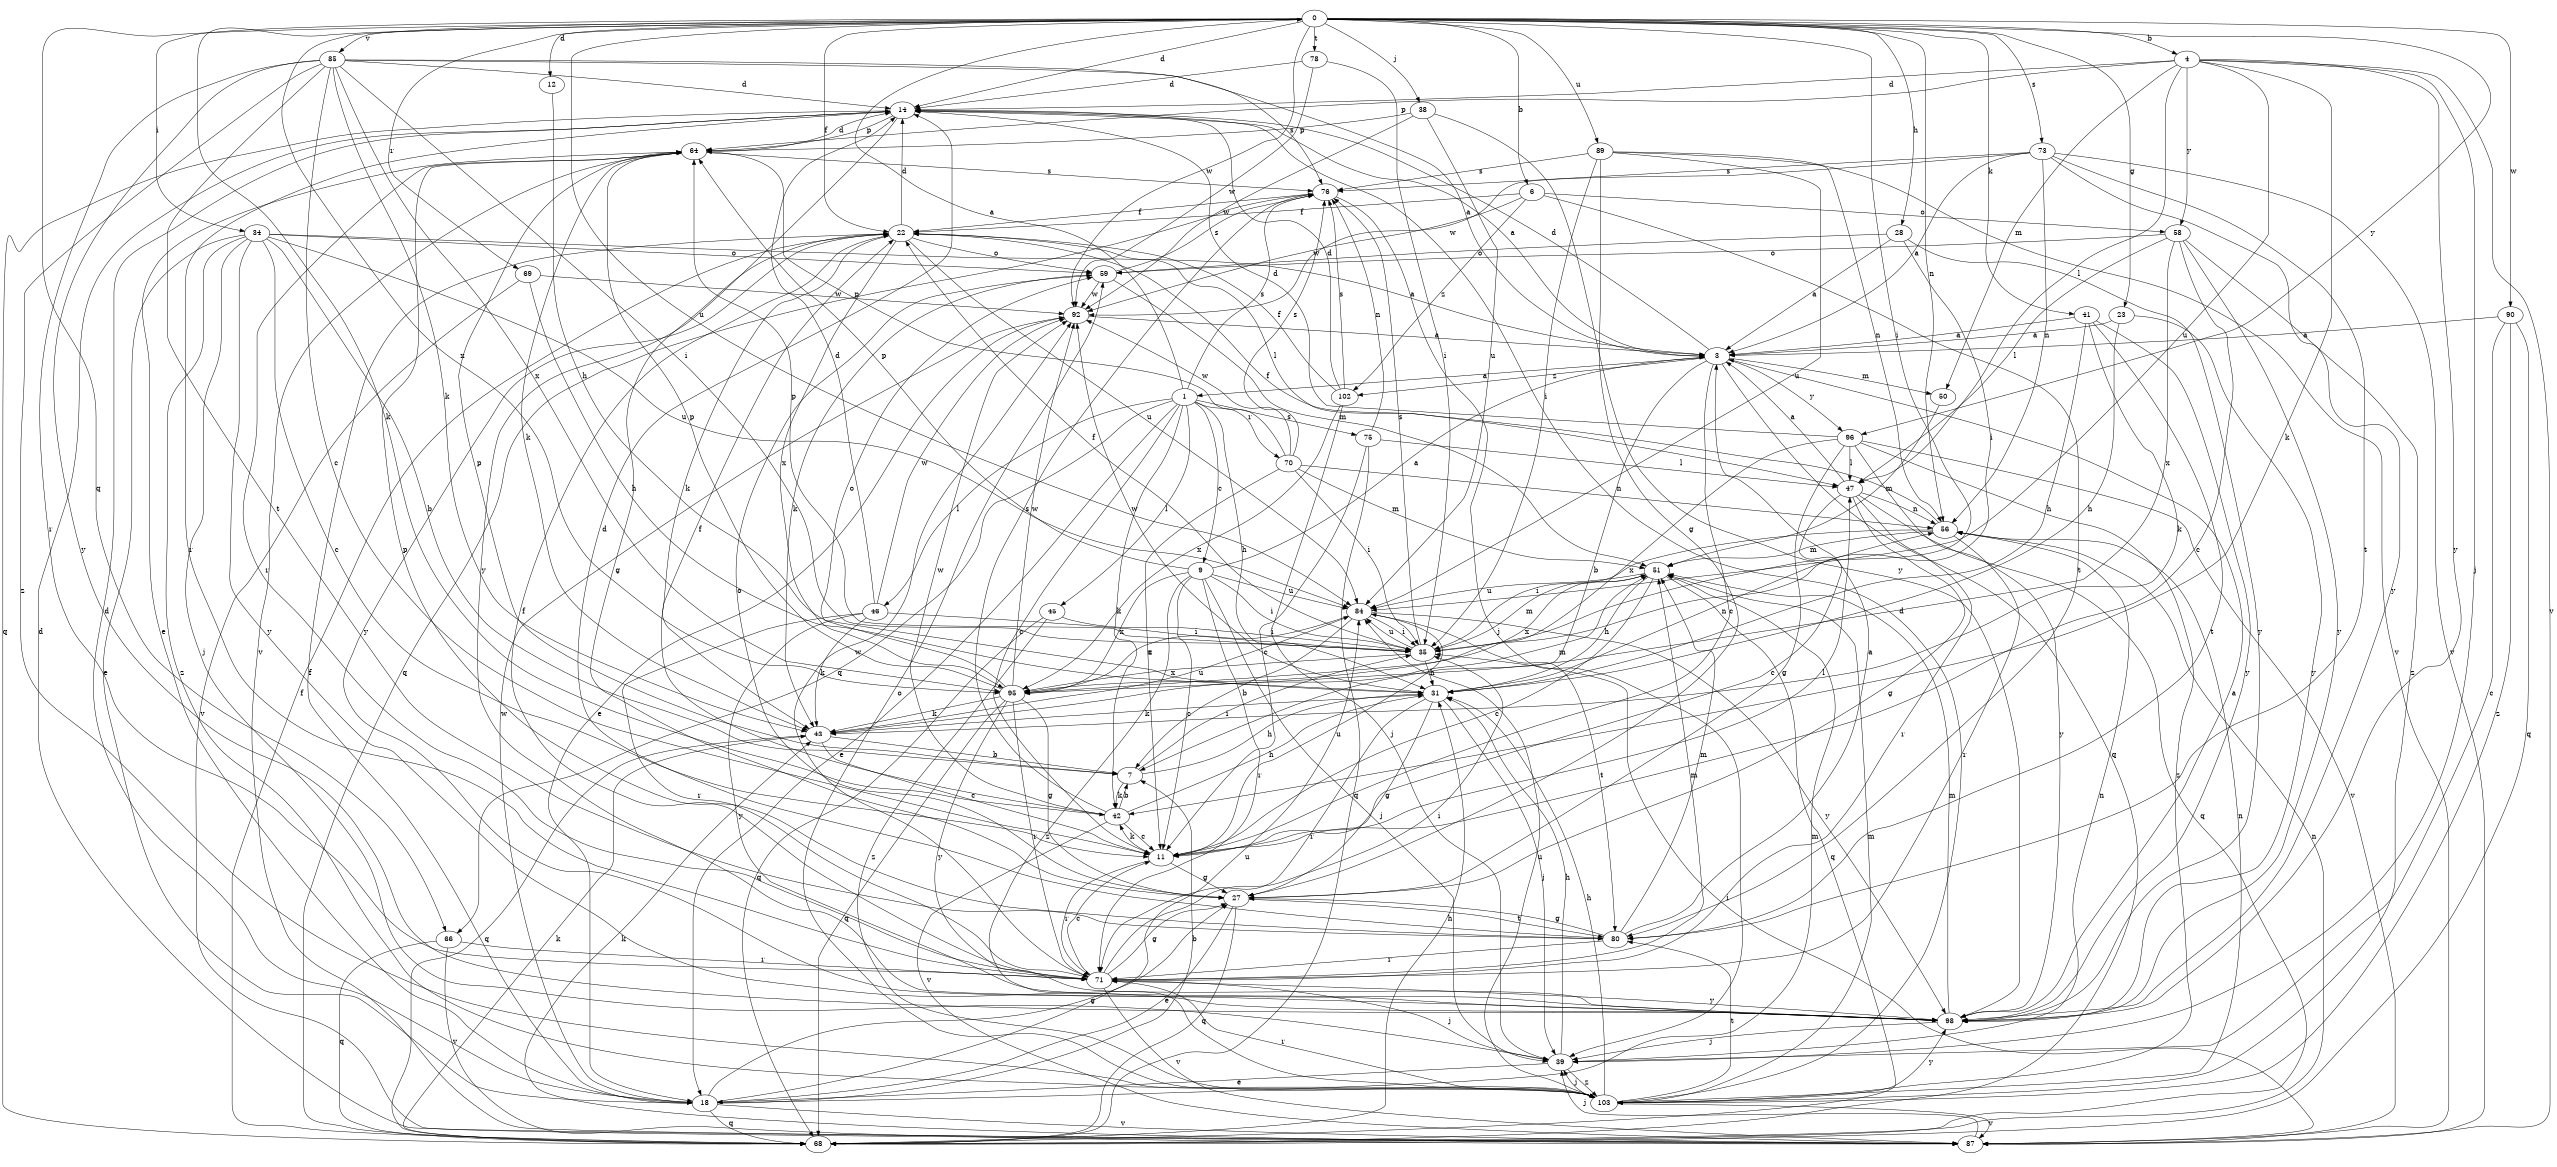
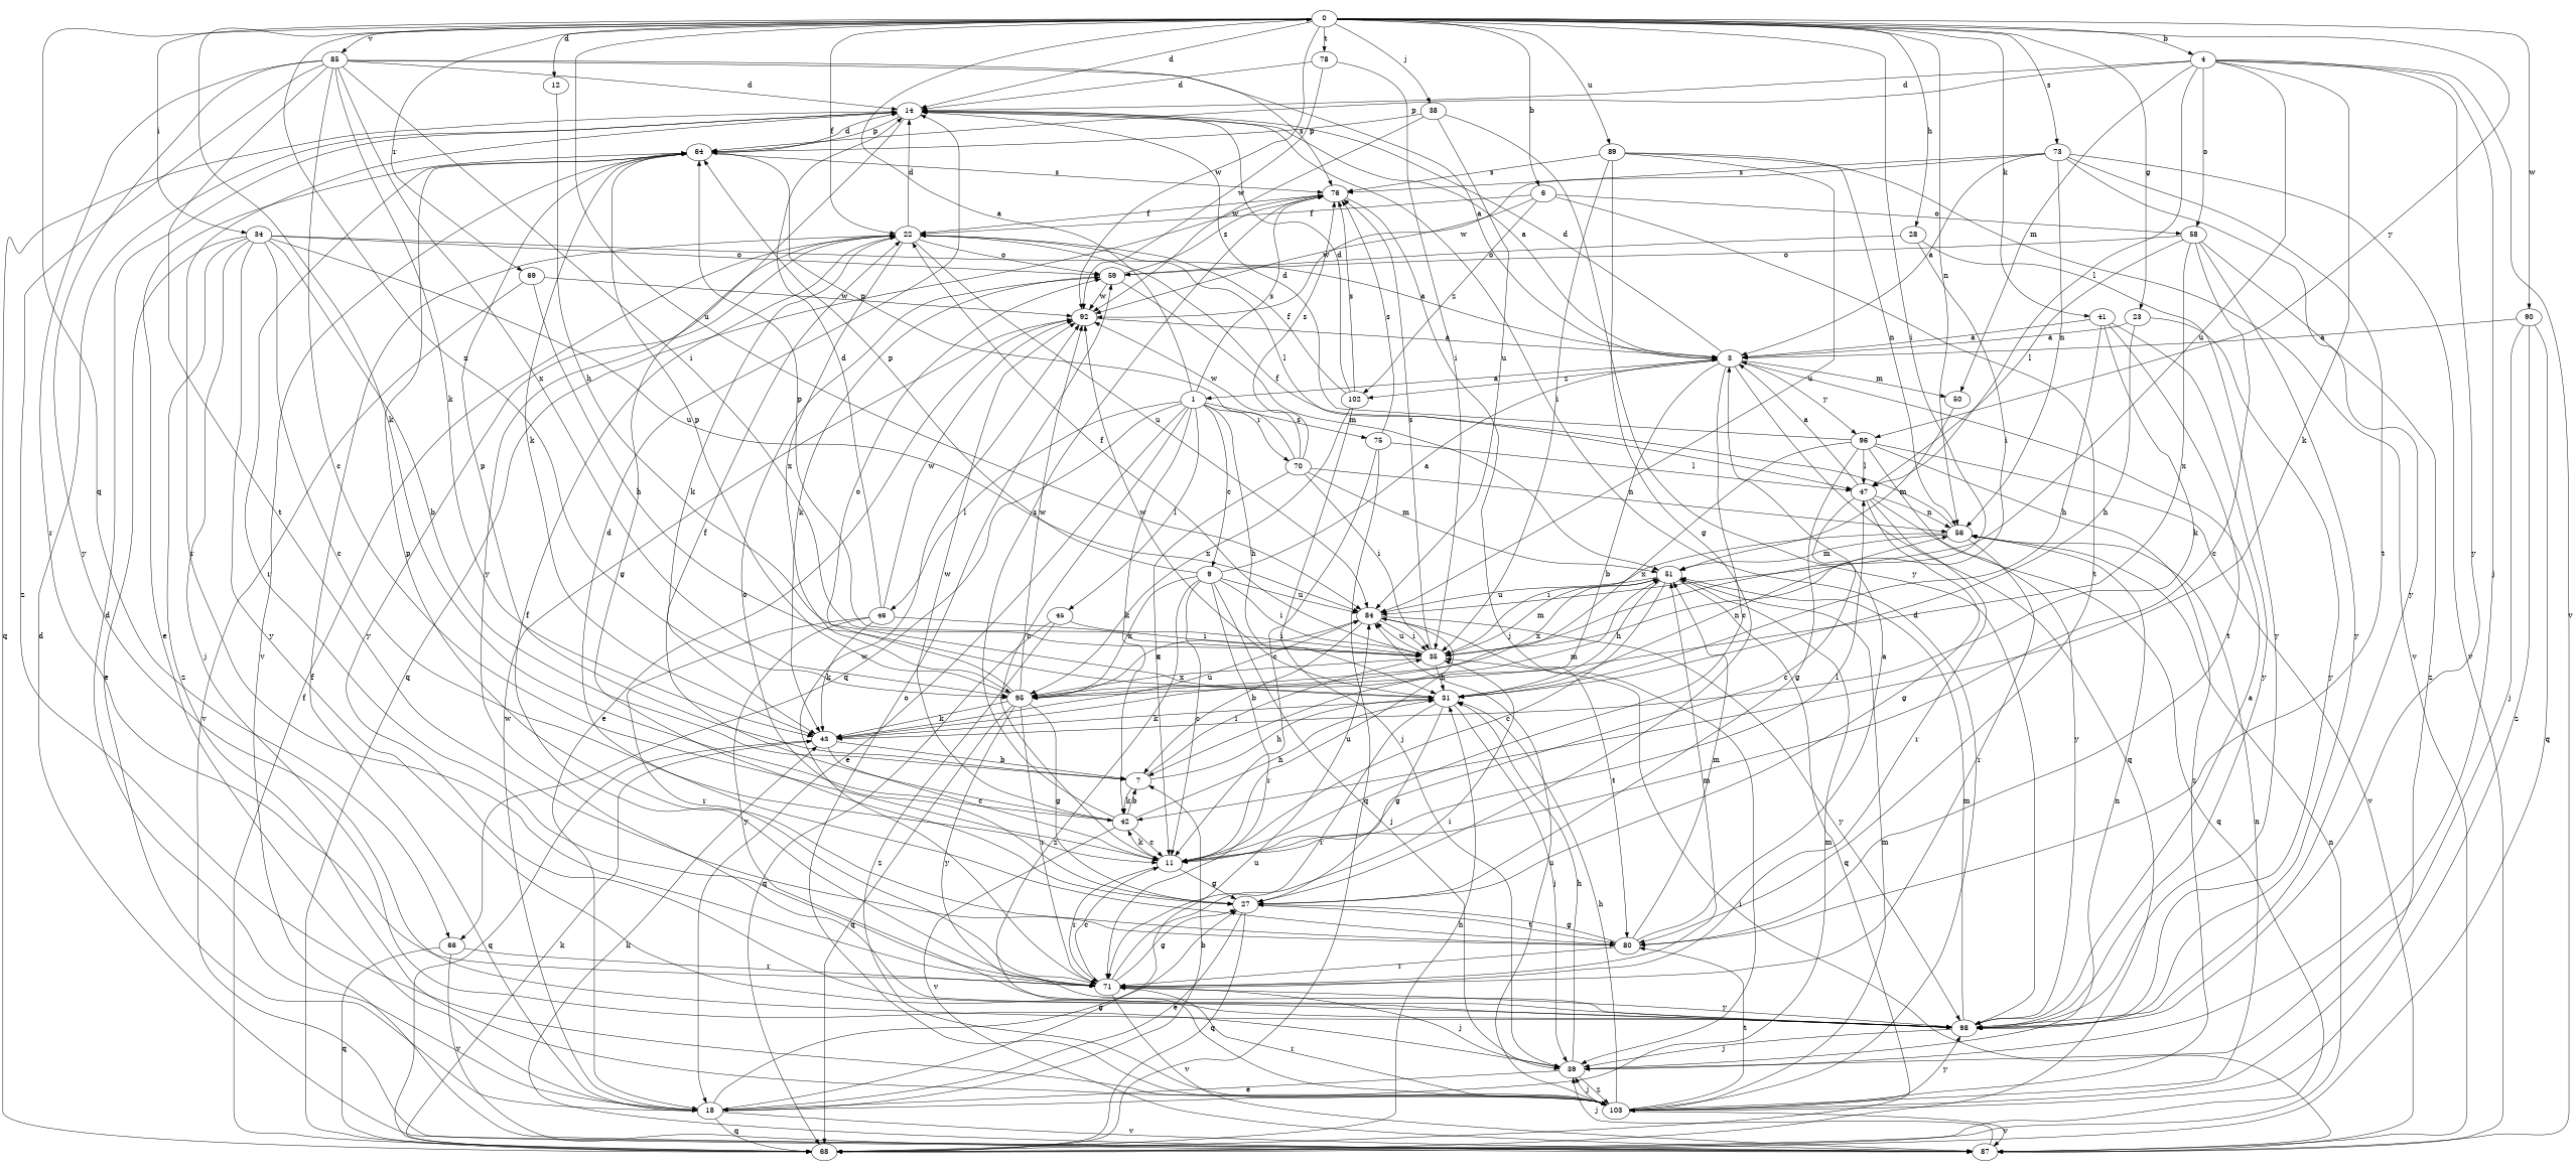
  strict digraph {
    0
    4
    6
    12
    14
    22
    23
    28
    34
    35
    38
    41
    42
    56
    66
    69
    73
    78
    n19 [label=89]
    84
    85
    90
    92
    95
    96
    50
    39
    47
    58
    64
    87
    98
    102
    80
    31
    3
    68
    71
    27
    43
    59
    11
    18
    7
    103
    76
    51
    1
    9
    45
    46
    70
    75
    0 -> 4 [label=b]
    0 -> 6 [label=b]
    0 -> 12 [label=d]
    0 -> 14 [label=d]
    0 -> 22 [label=f]
    0 -> 23 [label=g]
    0 -> 28 [label=h]
    0 -> 34 [label=i]
    0 -> 35 [label=i]
    0 -> 38 [label=j]
    0 -> 41 [label=k]
    0 -> 42 [label=k]
    0 -> 56 [label=n]
    0 -> 66 [label=q]
    0 -> 69 [label=r]
    0 -> 73 [label=s]
    0 -> 78 [label=t]
    0 -> n19 [label=u]
    0 -> 84 [label=u]
    0 -> 85 [label=v]
    0 -> 90 [label=w]
    0 -> 92 [label=w]
    0 -> 95 [label=x]
    0 -> 96 [label=y]
    4 -> 14 [label=d]
    4 -> 42 [label=k]
    4 -> 84 [label=u]
    4 -> 50 [label=m]
    4 -> 39 [label=j]
    4 -> 47 [label=l]
-   4 -> 58 [label=y]
+   4 -> 58 [label=o]
    4 -> 64 [label=p]
    4 -> 87 [label=v]
    4 -> 98 [label=y]
    6 -> 22 [label=f]
    6 -> 92 [label=w]
    6 -> 58 [label=o]
    6 -> 102 [label=z]
    6 -> 80 [label=t]
    12 -> 31 [label=h]
    14 -> 64 [label=p]
    14 -> 98 [label=y]
    14 -> 3 [label=a]
    14 -> 68 [label=q]
    14 -> 71 [label=r]
    22 -> 14 [label=d]
    22 -> 84 [label=u]
    22 -> 95 [label=x]
    22 -> 47 [label=l]
    22 -> 98 [label=y]
    22 -> 27 [label=g]
    22 -> 43 [label=k]
    22 -> 59 [label=o]
    23 -> 98 [label=y]
    23 -> 31 [label=h]
    23 -> 3 [label=a]
    28 -> 35 [label=i]
    28 -> 98 [label=y]
-   28 -> 3 [label=a]
    28 -> 59 [label=o]
    34 -> 84 [label=u]
    34 -> 39 [label=j]
    34 -> 98 [label=y]
    34 -> 3 [label=a]
    34 -> 59 [label=o]
    34 -> 11 [label=c]
    34 -> 18 [label=e]
    34 -> 7 [label=b]
    34 -> 103 [label=z]
    35 -> 22 [label=f]
    35 -> 84 [label=u]
    35 -> 95 [label=x]
    35 -> 64 [label=p]
    35 -> 31 [label=h]
    35 -> 76 [label=s]
    35 -> 51 [label=m]
    38 -> 84 [label=u]
    38 -> 92 [label=w]
    38 -> 64 [label=p]
    38 -> 98 [label=y]
    41 -> 98 [label=y]
    41 -> 80 [label=t]
    41 -> 31 [label=h]
    41 -> 3 [label=a]
    41 -> 43 [label=k]
    42 -> 22 [label=f]
    42 -> 92 [label=w]
    42 -> 87 [label=v]
    42 -> 31 [label=h]
    42 -> 11 [label=c]
    42 -> 7 [label=b]
    42 -> 76 [label=s]
    56 -> 22 [label=f]
    56 -> 35 [label=i]
    56 -> 71 [label=r]
    56 -> 51 [label=m]
    66 -> 87 [label=v]
    66 -> 68 [label=q]
    66 -> 71 [label=r]
    69 -> 92 [label=w]
    69 -> 87 [label=v]
    69 -> 31 [label=h]
    73 -> 56 [label=n]
    73 -> 92 [label=w]
    73 -> 87 [label=v]
    73 -> 98 [label=y]
    73 -> 80 [label=t]
    73 -> 3 [label=a]
    73 -> 76 [label=s]
    78 -> 14 [label=d]
    78 -> 35 [label=i]
    78 -> 92 [label=w]
    n19 -> 35 [label=i]
    n19 -> 56 [label=n]
    n19 -> 84 [label=u]
    n19 -> 87 [label=v]
    n19 -> 27 [label=g]
    n19 -> 76 [label=s]
    84 -> 35 [label=i]
    84 -> 95 [label=x]
    84 -> 98 [label=y]
    84 -> 80 [label=t]
    84 -> 7 [label=b]
    85 -> 14 [label=d]
    85 -> 35 [label=i]
    85 -> 95 [label=x]
    85 -> 98 [label=y]
    85 -> 80 [label=t]
    85 -> 3 [label=a]
    85 -> 71 [label=r]
    85 -> 43 [label=k]
    85 -> 11 [label=c]
    85 -> 103 [label=z]
    85 -> 76 [label=s]
-   90 -> 39 [label=c]
+   90 -> 39 [label=j]
    90 -> 3 [label=a]
    90 -> 68 [label=q]
    90 -> 103 [label=z]
    92 -> 3 [label=a]
    92 -> 18 [label=e]
    95 -> 92 [label=w]
    95 -> 64 [label=p]
    95 -> 98 [label=y]
    95 -> 68 [label=q]
    95 -> 71 [label=r]
    95 -> 27 [label=g]
    95 -> 43 [label=k]
    95 -> 59 [label=o]
    96 -> 14 [label=d]
    96 -> 95 [label=x]
    96 -> 47 [label=l]
    96 -> 87 [label=v]
    96 -> 98 [label=y]
    96 -> 27 [label=g]
    96 -> 103 [label=z]
    50 -> 51 [label=m]
    39 -> 56 [label=n]
    39 -> 31 [label=h]
    39 -> 18 [label=e]
    39 -> 103 [label=z]
    47 -> 56 [label=n]
    47 -> 3 [label=a]
    47 -> 68 [label=q]
    47 -> 71 [label=r]
    47 -> 27 [label=g]
    47 -> 11 [label=c]
    58 -> 95 [label=x]
    58 -> 47 [label=l]
    58 -> 98 [label=y]
    58 -> 59 [label=o]
    58 -> 11 [label=c]
    58 -> 103 [label=z]
    64 -> 14 [label=d]
    64 -> 87 [label=v]
    64 -> 71 [label=r]
    64 -> 43 [label=k]
    64 -> 18 [label=e]
    64 -> 76 [label=s]
    87 -> 14 [label=d]
    87 -> 35 [label=i]
    87 -> 39 [label=j]
    87 -> 43 [label=k]
    98 -> 39 [label=j]
    98 -> 3 [label=a]
    98 -> 51 [label=m]
    102 -> 14 [label=d]
    102 -> 22 [label=f]
    102 -> 95 [label=x]
    102 -> 39 [label=j]
    102 -> 76 [label=s]
    80 -> 14 [label=d]
    80 -> 64 [label=p]
    80 -> 3 [label=a]
    80 -> 71 [label=r]
    80 -> 27 [label=g]
    80 -> 51 [label=m]
    31 -> 56 [label=n]
    31 -> 92 [label=w]
    31 -> 39 [label=j]
    31 -> 71 [label=r]
    31 -> 27 [label=g]
    31 -> 43 [label=k]
    3 -> 14 [label=d]
    3 -> 96 [label=y]
    3 -> 50 [label=m]
    3 -> 102 [label=z]
    3 -> 68 [label=q]
    3 -> 11 [label=c]
    3 -> 7 [label=b]
    3 -> 1 [label=a]
    68 -> 22 [label=f]
    68 -> 56 [label=n]
    68 -> 31 [label=h]
    68 -> 43 [label=k]
    71 -> 22 [label=f]
    71 -> 35 [label=i]
    71 -> 92 [label=w]
    71 -> 39 [label=j]
    71 -> 87 [label=v]
    71 -> 98 [label=y]
    71 -> 27 [label=g]
    71 -> 11 [label=c]
    71 -> 51 [label=m]
    27 -> 80 [label=t]
    27 -> 68 [label=q]
    27 -> 59 [label=o]
    27 -> 18 [label=e]
    43 -> 84 [label=u]
    43 -> 68 [label=q]
    43 -> 11 [label=c]
    43 -> 7 [label=b]
    43 -> 51 [label=m]
    59 -> 92 [label=w]
    59 -> 43 [label=k]
    59 -> 76 [label=s]
    59 -> 51 [label=m]
    11 -> 42 [label=k]
    11 -> 84 [label=u]
    11 -> 47 [label=l]
    11 -> 71 [label=r]
    11 -> 27 [label=g]
    18 -> 14 [label=d]
    18 -> 22 [label=f]
    18 -> 84 [label=u]
    18 -> 92 [label=w]
    18 -> 87 [label=v]
    18 -> 68 [label=q]
    18 -> 27 [label=g]
    18 -> 7 [label=b]
    18 -> 51 [label=m]
    7 -> 35 [label=i]
    7 -> 42 [label=k]
    7 -> 64 [label=p]
    7 -> 31 [label=h]
    103 -> 14 [label=d]
    103 -> 56 [label=n]
    103 -> 84 [label=u]
    103 -> 39 [label=j]
    103 -> 87 [label=v]
    103 -> 98 [label=y]
    103 -> 80 [label=t]
    103 -> 31 [label=h]
    103 -> 71 [label=r]
    103 -> 59 [label=o]
    103 -> 51 [label=m]
    76 -> 22 [label=f]
    76 -> 39 [label=j]
    76 -> 68 [label=q]
    51 -> 84 [label=u]
    51 -> 95 [label=x]
    51 -> 31 [label=h]
    51 -> 68 [label=q]
    51 -> 11 [label=c]
    1 -> 0 [label=a]
    1 -> 42 [label=k]
    1 -> 66 [label=q]
    1 -> 31 [label=h]
    1 -> 11 [label=c]
    1 -> 18 [label=e]
    1 -> 76 [label=s]
    1 -> 9 [label=c]
    1 -> 45 [label=l]
    1 -> 46 [label=l]
    1 -> 70 [label=r]
    1 -> 75 [label=s]
    9 -> 35 [label=i]
    9 -> 84 [label=u]
    9 -> 95 [label=x]
    9 -> 39 [label=j]
    9 -> 64 [label=p]
    9 -> 3 [label=a]
    9 -> 71 [label=r]
    9 -> 11 [label=c]
    9 -> 103 [label=z]
    45 -> 35 [label=i]
    45 -> 68 [label=q]
    45 -> 103 [label=z]
    46 -> 14 [label=d]
    46 -> 35 [label=i]
    46 -> 92 [label=w]
    46 -> 98 [label=y]
    46 -> 71 [label=r]
    46 -> 43 [label=k]
    70 -> 35 [label=i]
    70 -> 56 [label=n]
    70 -> 92 [label=w]
    70 -> 64 [label=p]
    70 -> 11 [label=c]
    70 -> 76 [label=s]
    70 -> 51 [label=m]
    75 -> 47 [label=l]
    75 -> 68 [label=q]
    75 -> 11 [label=c]
-   75 -> 76 [label=n]
+   75 -> 76 [label=s]
  }
